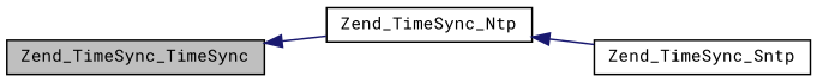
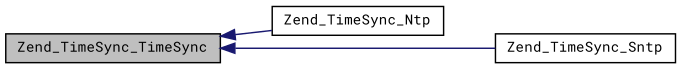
  digraph {
    fontname="Roboto Mono"
    rankdir=LR
    node [color=black fillcolor=white fontname="Roboto Mono" fontsize=10 shape=record style=filled]
    edge [color=midnightblue dir=back fontname="Roboto Mono" fontsize=10 labelfontname=Helvetica labelfontsize=10 style=solid]
    n1 [fillcolor=grey75 fontcolor=black height=0.2 label=Zend_TimeSync_TimeSync width=0.4]
    n2 [height=0.2 label=Zend_TimeSync_Ntp width=0.4]
    n3 [height=0.2 label=Zend_TimeSync_Sntp width=0.4]
    n1 -> n2
-   n2 -> n3
+   n1 -> n3
  }
